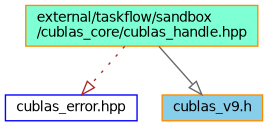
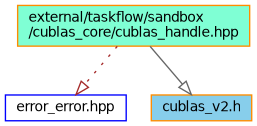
  digraph {
    node [color=darkorange fontname=Helvetica fontsize=10 shape=box style=filled]
    edge [arrowhead=onormal fontname=Helvetica fontsize=10 labelfontname=Helvetica labelfontsize=10]
    n1 [fillcolor=aquamarine fontcolor=black height=0.2 label="external/taskflow/sandbox\l/cublas_core/cublas_handle.hpp" width=0.4]
-   n2 [color=blue fillcolor=white height=0.2 label="cublas_error.hpp" width=0.4]
-   n3 [fillcolor=skyblue height=0.2 label="cublas_v9.h" width=0.4]
+   n2 [color=blue fillcolor=white height=0.2 label="error_error.hpp" width=0.4]
+   n3 [fillcolor=skyblue height=0.2 label="cublas_v2.h" width=0.4]
    n1 -> n2 [color=brown style=dotted]
    n1 -> n3 [color=gray40 style=solid]
  }
